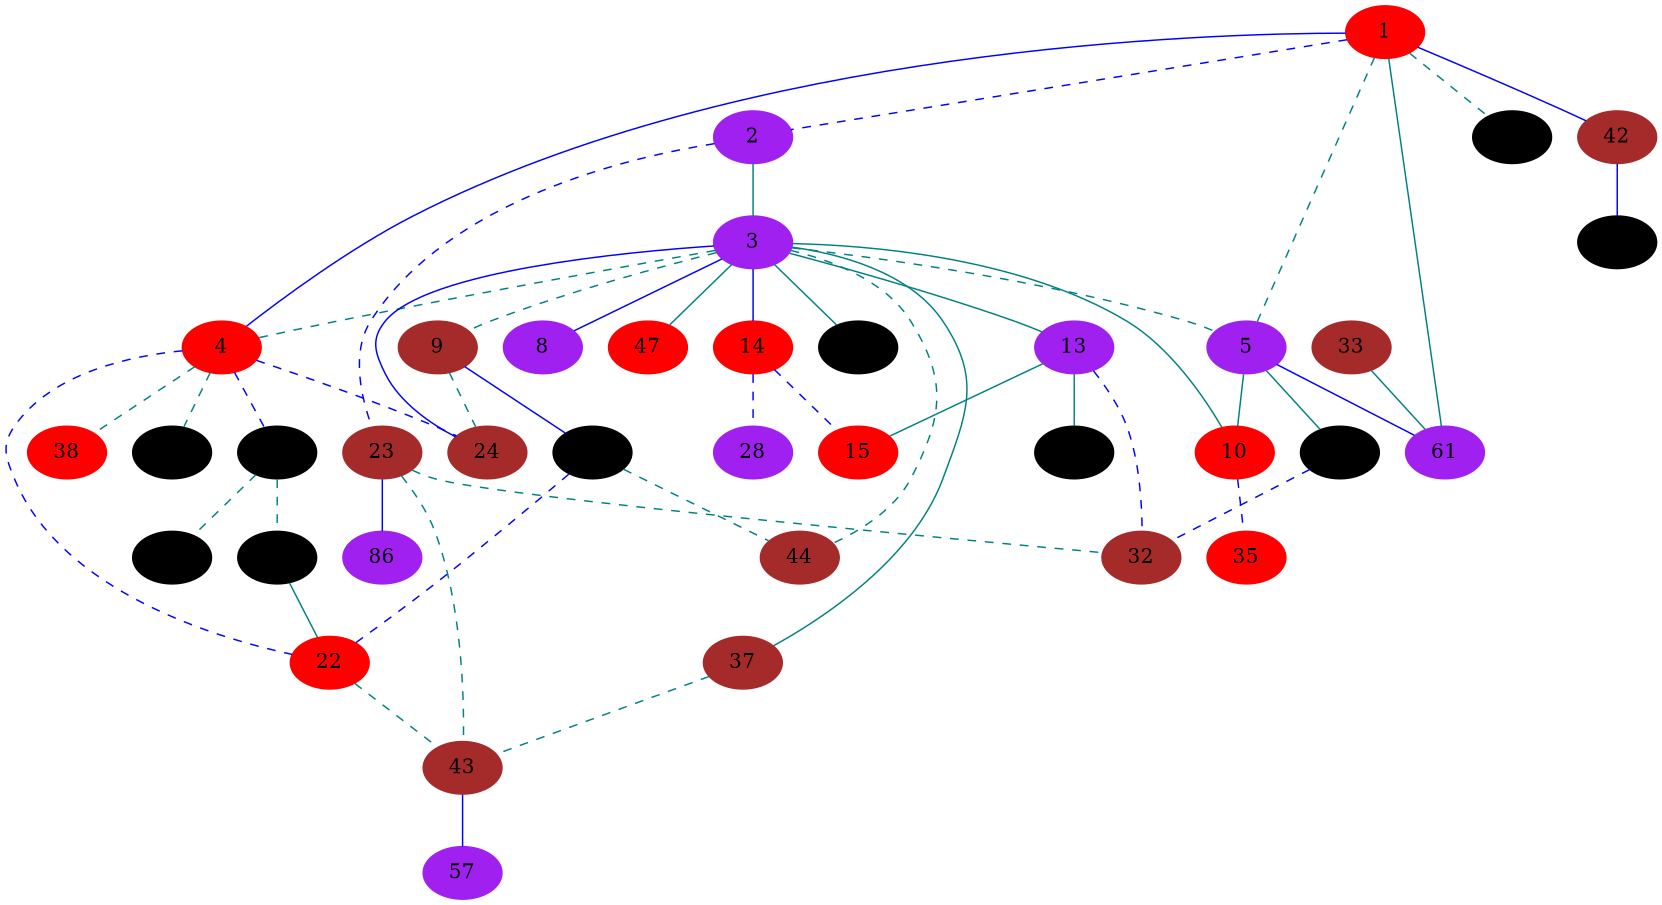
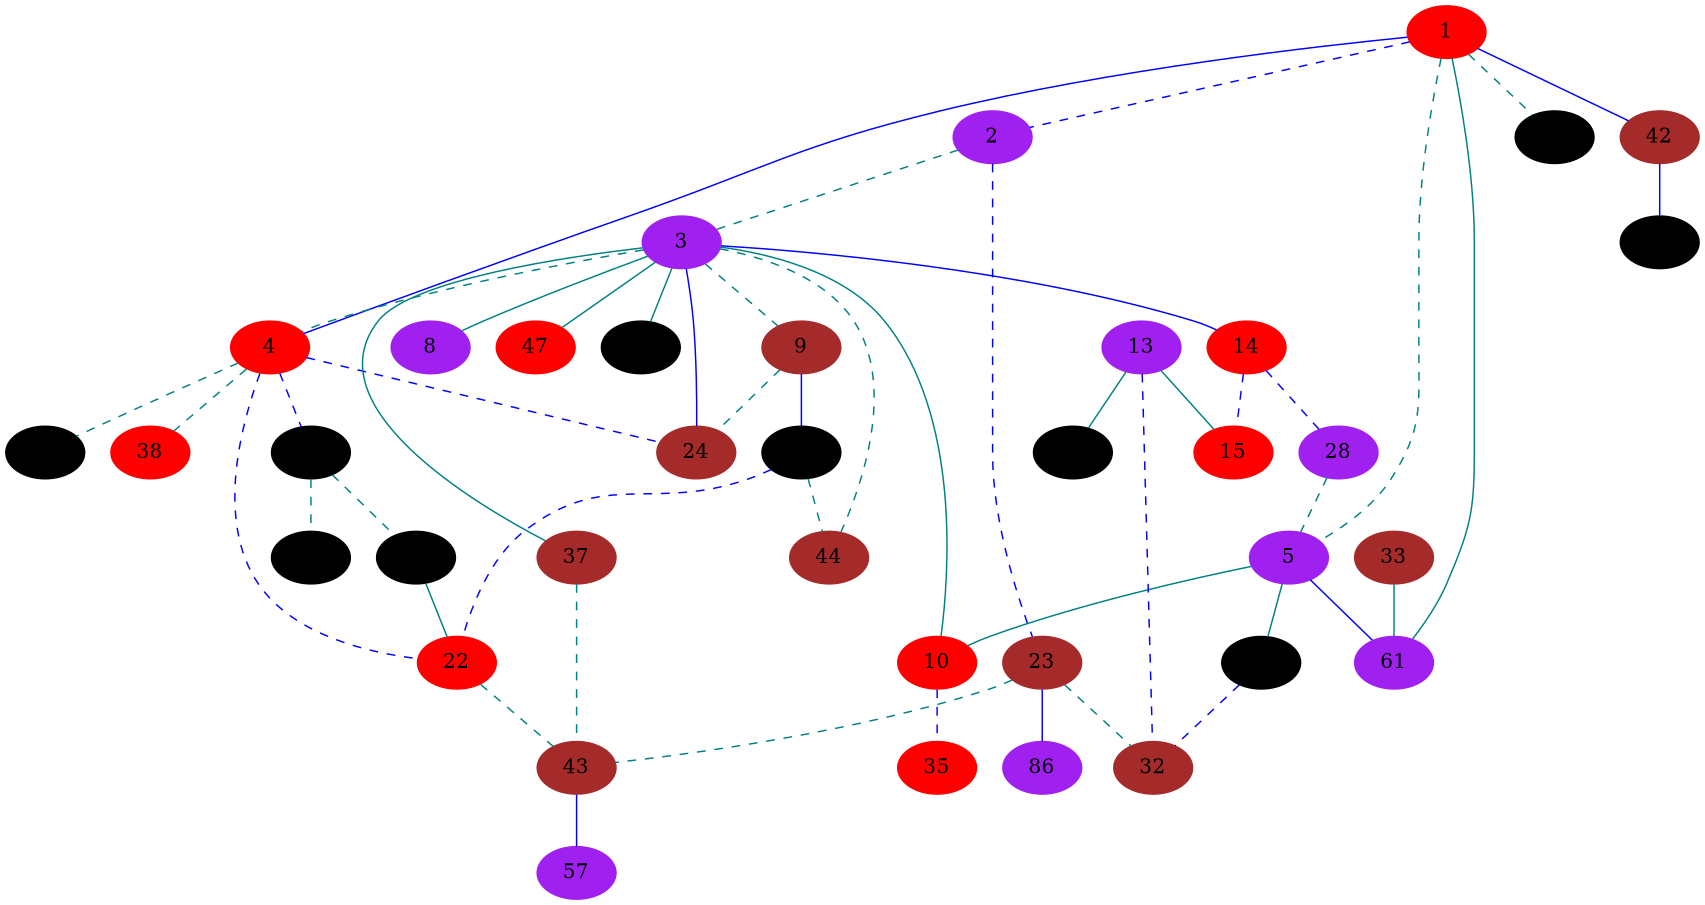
  graph {
    node [color=black style=filled]
    edge [color=teal style=dashed]
    1 [color=red super="+20"]
    2 [color=purple super="+21"]
    4 [color=red super="+56"]
    5 [color=purple super="+11"]
    27
    42 [color=brown super="+46"]
    61 [color=purple]
    3 [color=purple super="+6"]
    23 [color=brown super="+29"]
    24 [color=brown super="+30"]
    7 [super="+49"]
    22 [color=red super="+26"]
    38 [color=red super="+39"]
    45
    10 [color=red]
    17 [super="+51"]
    48
    8 [color=purple]
    9 [color=brown super="+60"]
    13 [color=purple super="+55"]
    14 [color=red]
    37 [color=brown]
    44 [color=brown]
    47 [color=red]
    50
    32 [color=brown super="+41"]
    43 [color=brown super="+52"]
    n28 [color=purple label=86 super="+40"]
    16 [super="+18"]
    35 [color=red]
    15 [color=red super="+25"]
    53
    28 [color=purple super="+54"]
    12 [super="+19"]
    59
    57 [color=purple]
    33 [color=brown super="+34"]
    1 -- 2 [color=blue]
    1 -- 4 [color=blue style=solid]
    1 -- 5
    1 -- 27
    1 -- 42 [color=blue style=solid]
    1 -- 61 [style=solid]
-   2 -- 3 [style=solid]
+   2 -- 3
    2 -- 23 [color=blue]
    4 -- 24 [color=blue]
    4 -- 7 [color=blue]
    4 -- 22 [color=blue]
    4 -- 38
    4 -- 45
    5 -- 61 [color=blue style=solid]
    5 -- 10 [style=solid]
    5 -- 17 [style=solid]
    42 -- 48 [color=blue style=solid]
    3 -- 4
-   3 -- 5
+   28 -- 5
    3 -- 24 [color=blue style=solid]
    3 -- 10 [style=solid]
-   3 -- 8 [color=blue style=solid weight=2]
+   3 -- 8 [style=solid weight=2]
    3 -- 9
-   3 -- 13 [style=solid]
    3 -- 14 [color=blue style=solid]
    3 -- 37 [style=solid]
    3 -- 44
    3 -- 47 [style=solid]
    3 -- 50 [style=solid]
    23 -- 32
    23 -- 43
    23 -- n28 [color=blue style=solid]
    7 -- 12
    7 -- 59
    22 -- 43
    10 -- 35 [color=blue]
    17 -- 32 [color=blue]
    9 -- 24
    9 -- 16 [color=blue style=solid]
    13 -- 32 [color=blue]
    13 -- 15 [style=solid]
    13 -- 53 [style=solid]
    14 -- 15 [color=blue]
    14 -- 28 [color=blue]
    37 -- 43
    43 -- 57 [color=blue style=solid]
    16 -- 22 [color=blue]
    16 -- 44
    12 -- 22 [style=solid]
    33 -- 61 [style=solid]
  }
